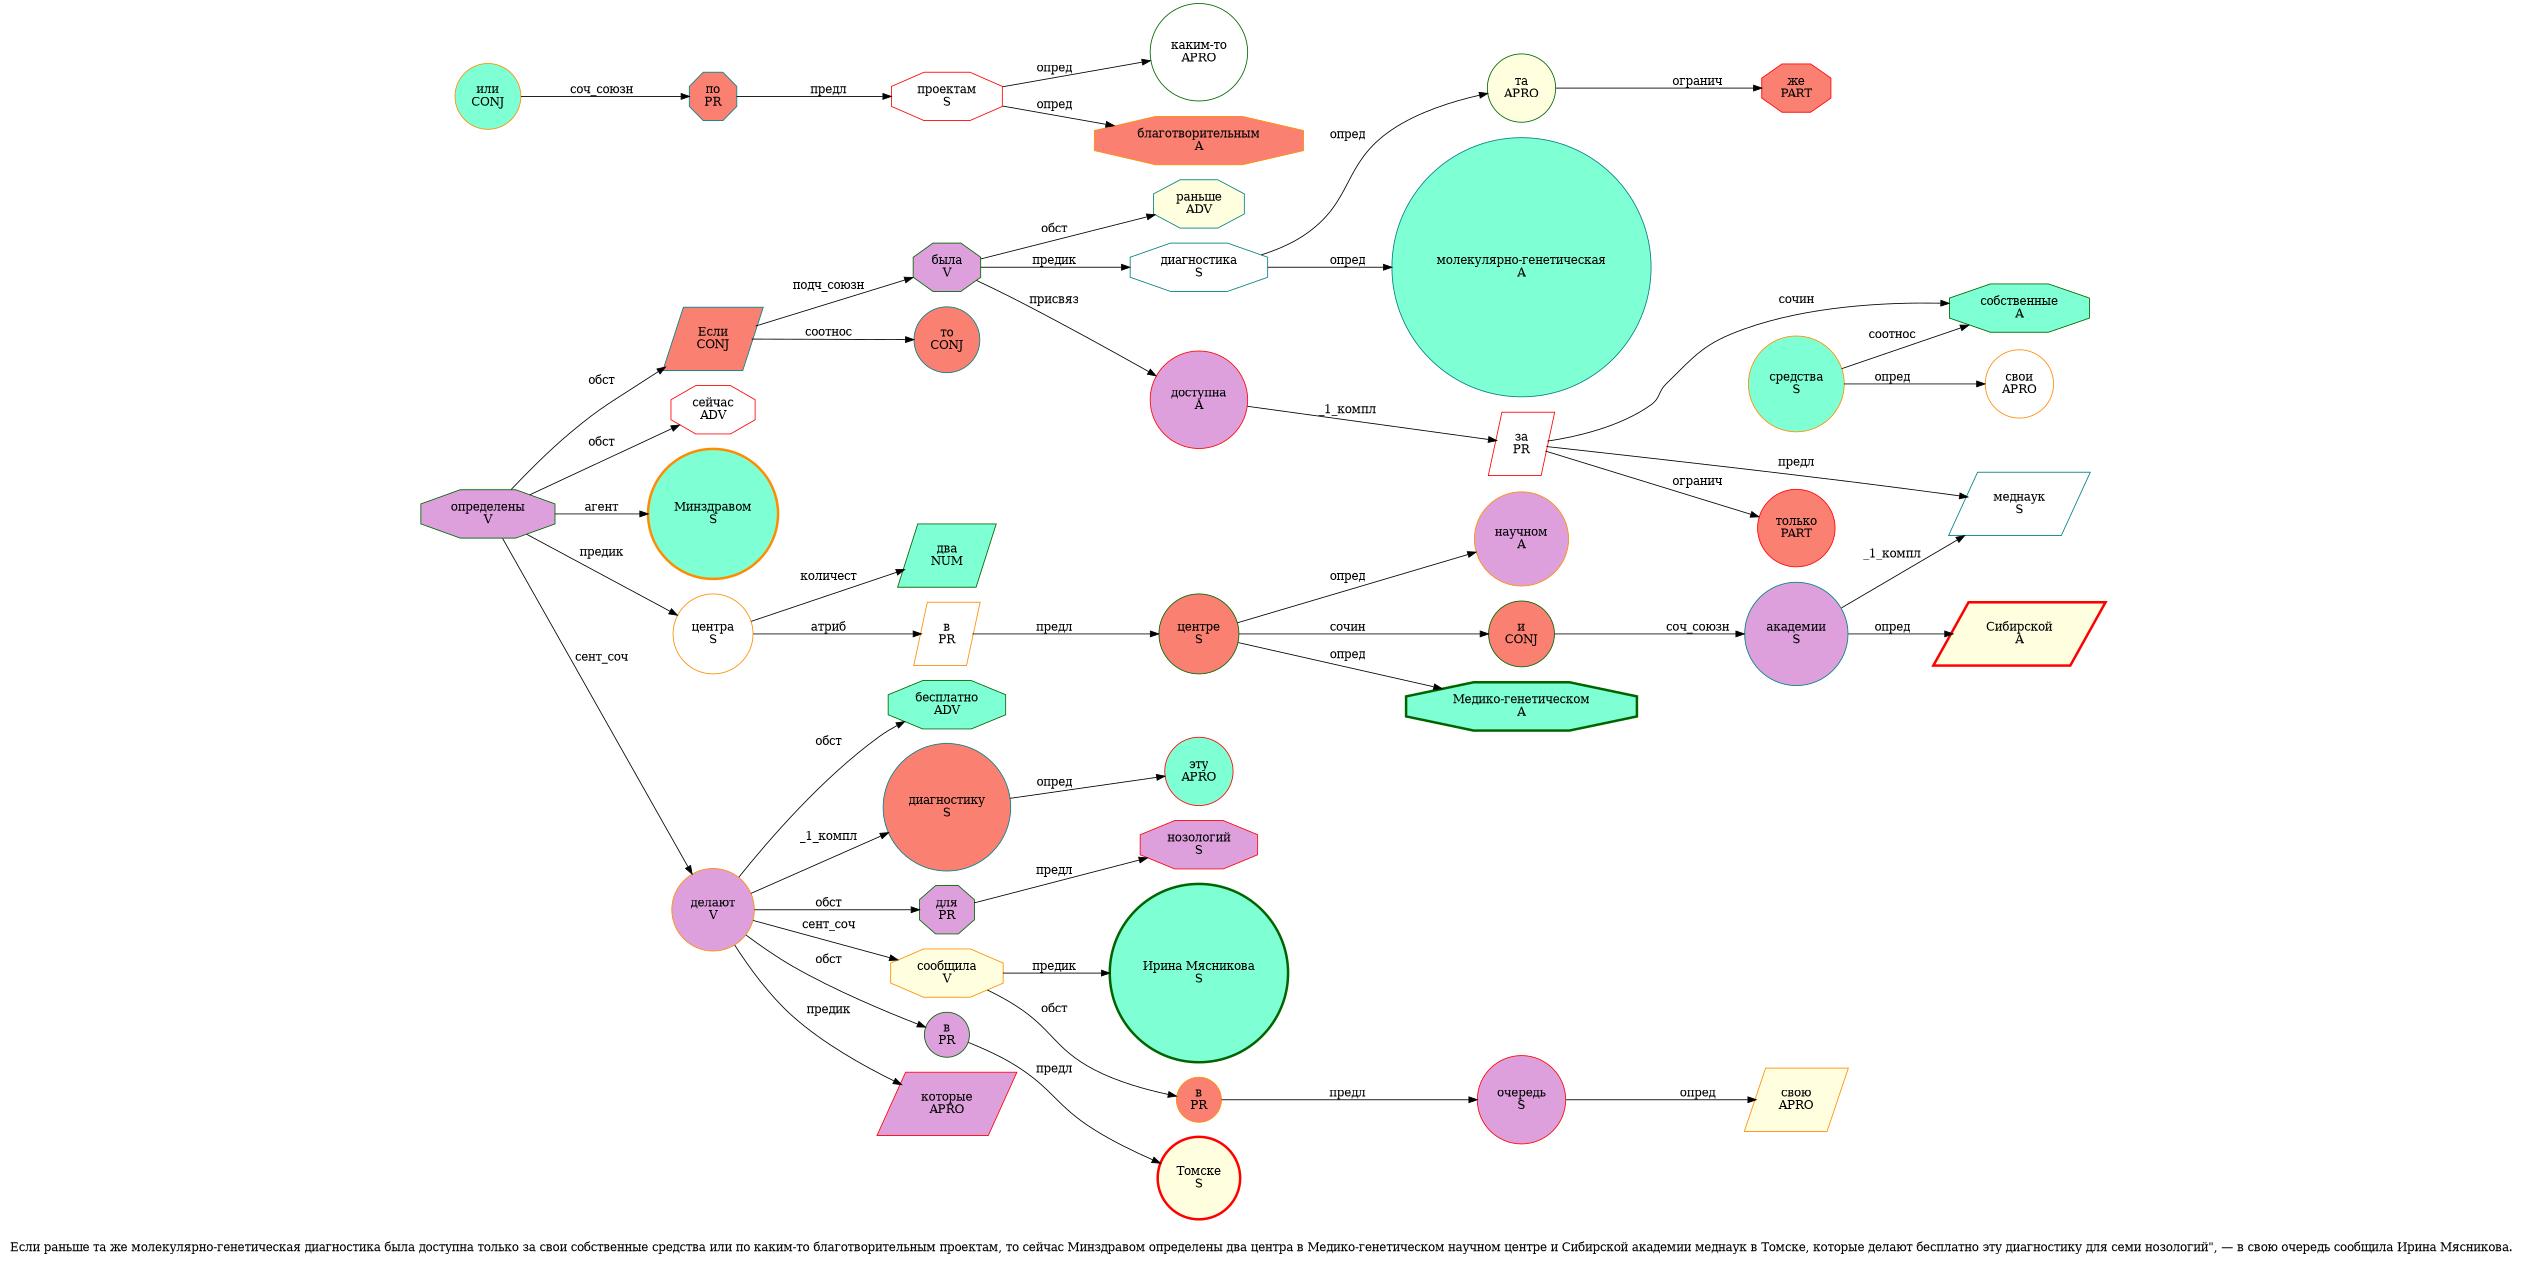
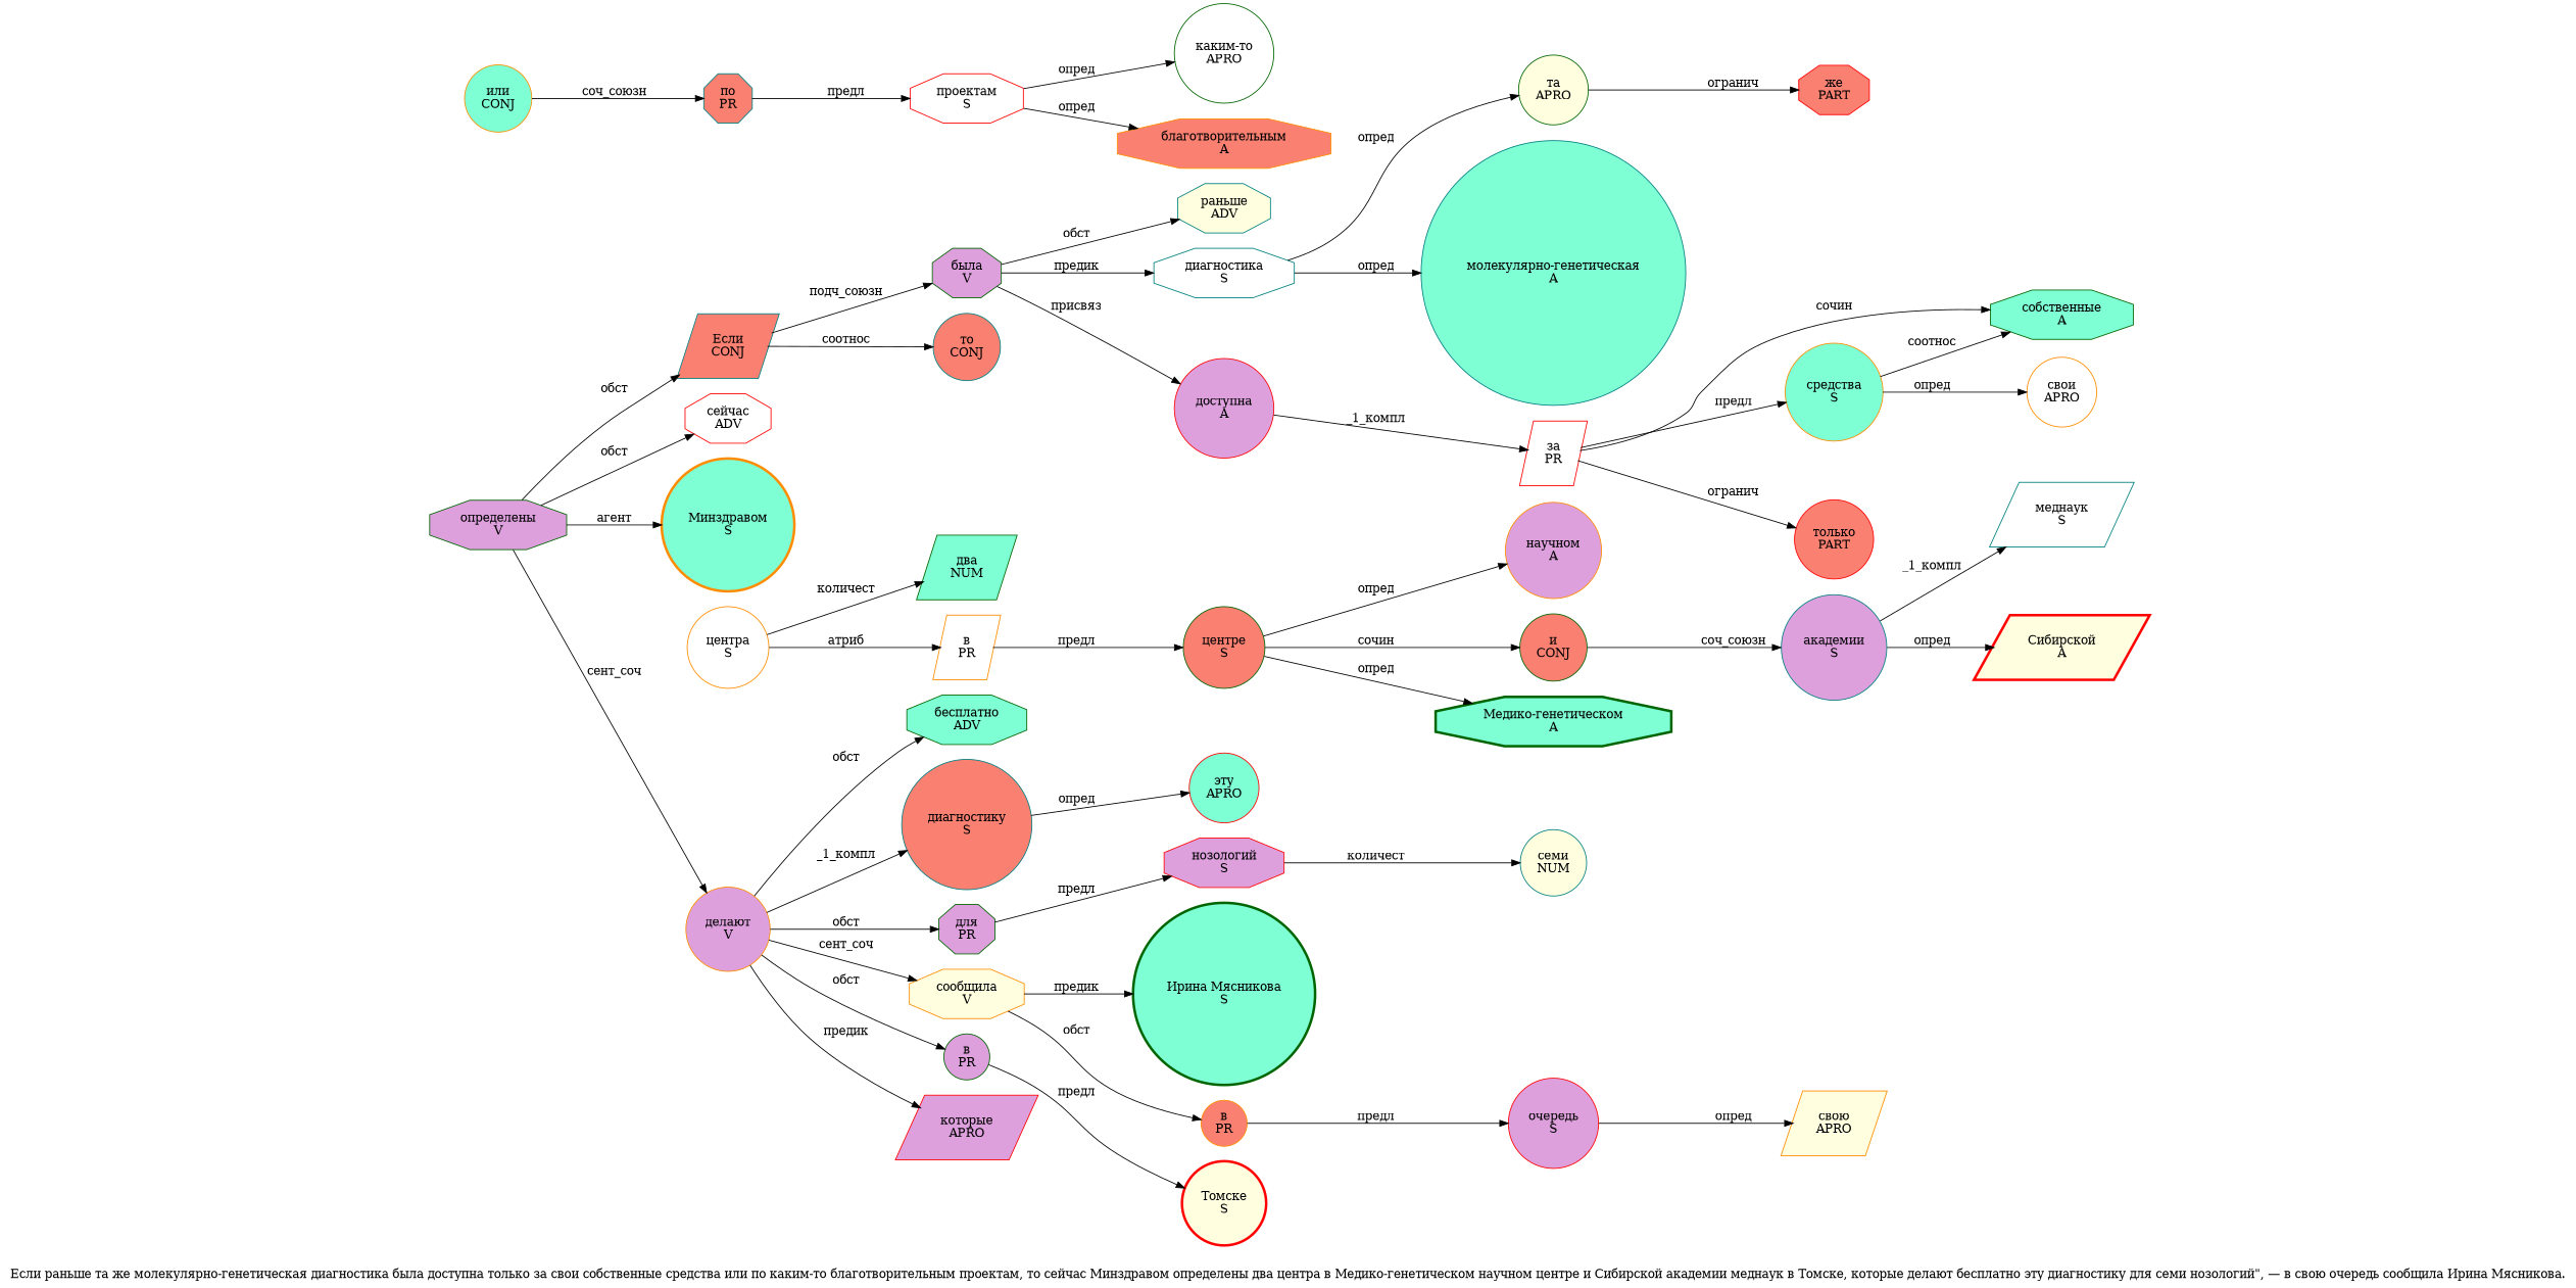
  digraph {
    label="Если раньше та же молекулярно-генетическая диагностика была доступна только за свои собственные средства или по каким-то благотворительным проектам, то сейчас Минздравом определены два центра в Медико-генетическом научном центре и Сибирской академии меднаук в Томске, которые делают бесплатно эту диагностику для семи нозологий\", — в свою очередь сообщила Ирина Мясникова."
    rankdir=LR
    node [color=darkgreen fillcolor=plum penwidth=1 shape=circle style=filled]
    n1 [color=teal fillcolor=salmon label="Если\nCONJ" shape=parallelogram]
    n2 [label="была\nV" shape=octagon]
    n3 [color=teal fillcolor=salmon label="то\nCONJ"]
    n4 [color=teal fillcolor=lightyellow label="раньше\nADV" shape=octagon]
    n5 [color=teal fillcolor=white label="диагностика\nS" shape=octagon]
    n6 [color=red label="доступна\nA"]
    n7 [fillcolor=lightyellow label="та\nAPRO"]
    n8 [color=red fillcolor=salmon label="же\nPART" shape=octagon]
    n9 [color=teal fillcolor=aquamarine label="молекулярно-генетическая\nA"]
    n10 [color=red fillcolor=white label="за\nPR" shape=parallelogram]
    n11 [color=red fillcolor=salmon label="только\nPART"]
    n12 [color=darkorange fillcolor=aquamarine label="средства\nS"]
    n13 [fillcolor=aquamarine label="собственные\nA" shape=octagon]
    n14 [color=darkorange fillcolor=white label="свои\nAPRO"]
    n15 [color=darkorange fillcolor=aquamarine label="или\nCONJ"]
    n16 [color=teal fillcolor=salmon label="по\nPR" shape=octagon]
    n17 [color=red fillcolor=white label="проектам\nS" shape=octagon]
    n18 [fillcolor=white label="каким-то\nAPRO"]
    n19 [color=darkorange fillcolor=salmon label="благотворительным\nA" shape=octagon]
    n20 [color=red fillcolor=white label="сейчас\nADV" shape=octagon]
    n21 [color=darkorange fillcolor=aquamarine label="Минздравом\nS" penwidth=3]
    n22 [label="определены\nV" shape=octagon]
    n23 [color=darkorange fillcolor=white label="центра\nS"]
    n24 [color=darkorange label="делают\nV"]
    n25 [fillcolor=aquamarine label="два\nNUM" shape=parallelogram]
    n26 [color=darkorange fillcolor=white label="в\nPR" shape=parallelogram]
    n27 [label="в\nPR"]
    n28 [color=red label="которые\nAPRO" shape=parallelogram]
    n29 [fillcolor=aquamarine label="бесплатно\nADV" shape=octagon]
    n30 [color=teal fillcolor=salmon label="диагностику\nS"]
    n31 [label="для\nPR" shape=octagon]
    n32 [color=darkorange fillcolor=lightyellow label="сообщила\nV" shape=octagon]
    n33 [fillcolor=salmon label="центре\nS"]
    n34 [fillcolor=aquamarine label="Медико-генетическом\nA" penwidth=3 shape=octagon]
    n35 [color=darkorange label="научном\nA"]
    n36 [fillcolor=salmon label="и\nCONJ"]
    n37 [color=teal label="академии\nS"]
    n38 [color=red fillcolor=lightyellow label="Сибирской\nA" penwidth=3 shape=parallelogram]
    n39 [color=teal fillcolor=white label="меднаук\nS" shape=parallelogram]
    n40 [color=red fillcolor=lightyellow label="Томске\nS" penwidth=3]
    n41 [color=red fillcolor=aquamarine label="эту\nAPRO"]
    n42 [color=red label="нозологий\nS" shape=octagon]
    n43 [color=darkorange fillcolor=salmon label="в\nPR"]
    n44 [fillcolor=aquamarine label="Ирина Мясникова\nS" penwidth=3]
+   n45 [color=teal fillcolor=lightyellow label="семи\nNUM"]
    n46 [color=red label="очередь\nS"]
    n47 [color=darkorange fillcolor=lightyellow label="свою\nAPRO" shape=parallelogram]
    n1 -> n2 [label="подч_союзн"]
    n1 -> n3 [label="соотнос"]
    n2 -> n4 [label="обст"]
    n2 -> n5 [label="предик"]
    n2 -> n6 [label="присвяз"]
    n5 -> n7 [label="опред"]
    n5 -> n9 [label="опред"]
    n6 -> n10 [label="_1_компл"]
    n7 -> n8 [label="огранич"]
    n10 -> n11 [label="огранич"]
-   n10 -> n39 [label="предл"]
+   n10 -> n12 [label="предл"]
    n10 -> n13 [label="сочин"]
    n12 -> n13 [label="соотнос"]
    n12 -> n14 [label="опред"]
    n15 -> n16 [label="соч_союзн"]
    n16 -> n17 [label="предл"]
    n17 -> n18 [label="опред"]
    n17 -> n19 [label="опред"]
    n22 -> n1 [label="обст"]
    n22 -> n20 [label="обст"]
    n22 -> n21 [label="агент"]
-   n22 -> n23 [label="предик"]
    n22 -> n24 [label="сент_соч"]
    n23 -> n25 [label="количест"]
    n23 -> n26 [label="атриб"]
    n24 -> n27 [label="обст"]
    n24 -> n28 [label="предик"]
    n24 -> n29 [label="обст"]
    n24 -> n30 [label="_1_компл"]
    n24 -> n31 [label="обст"]
    n24 -> n32 [label="сент_соч"]
    n26 -> n33 [label="предл"]
    n27 -> n40 [label="предл"]
    n30 -> n41 [label="опред"]
    n31 -> n42 [label="предл"]
    n32 -> n43 [label="обст"]
    n32 -> n44 [label="предик"]
    n33 -> n34 [label="опред"]
    n33 -> n35 [label="опред"]
    n33 -> n36 [label="сочин"]
    n36 -> n37 [label="соч_союзн"]
    n37 -> n38 [label="опред"]
    n37 -> n39 [label="_1_компл"]
+   n42 -> n45 [label="количест"]
    n43 -> n46 [label="предл"]
    n46 -> n47 [label="опред"]
  }
